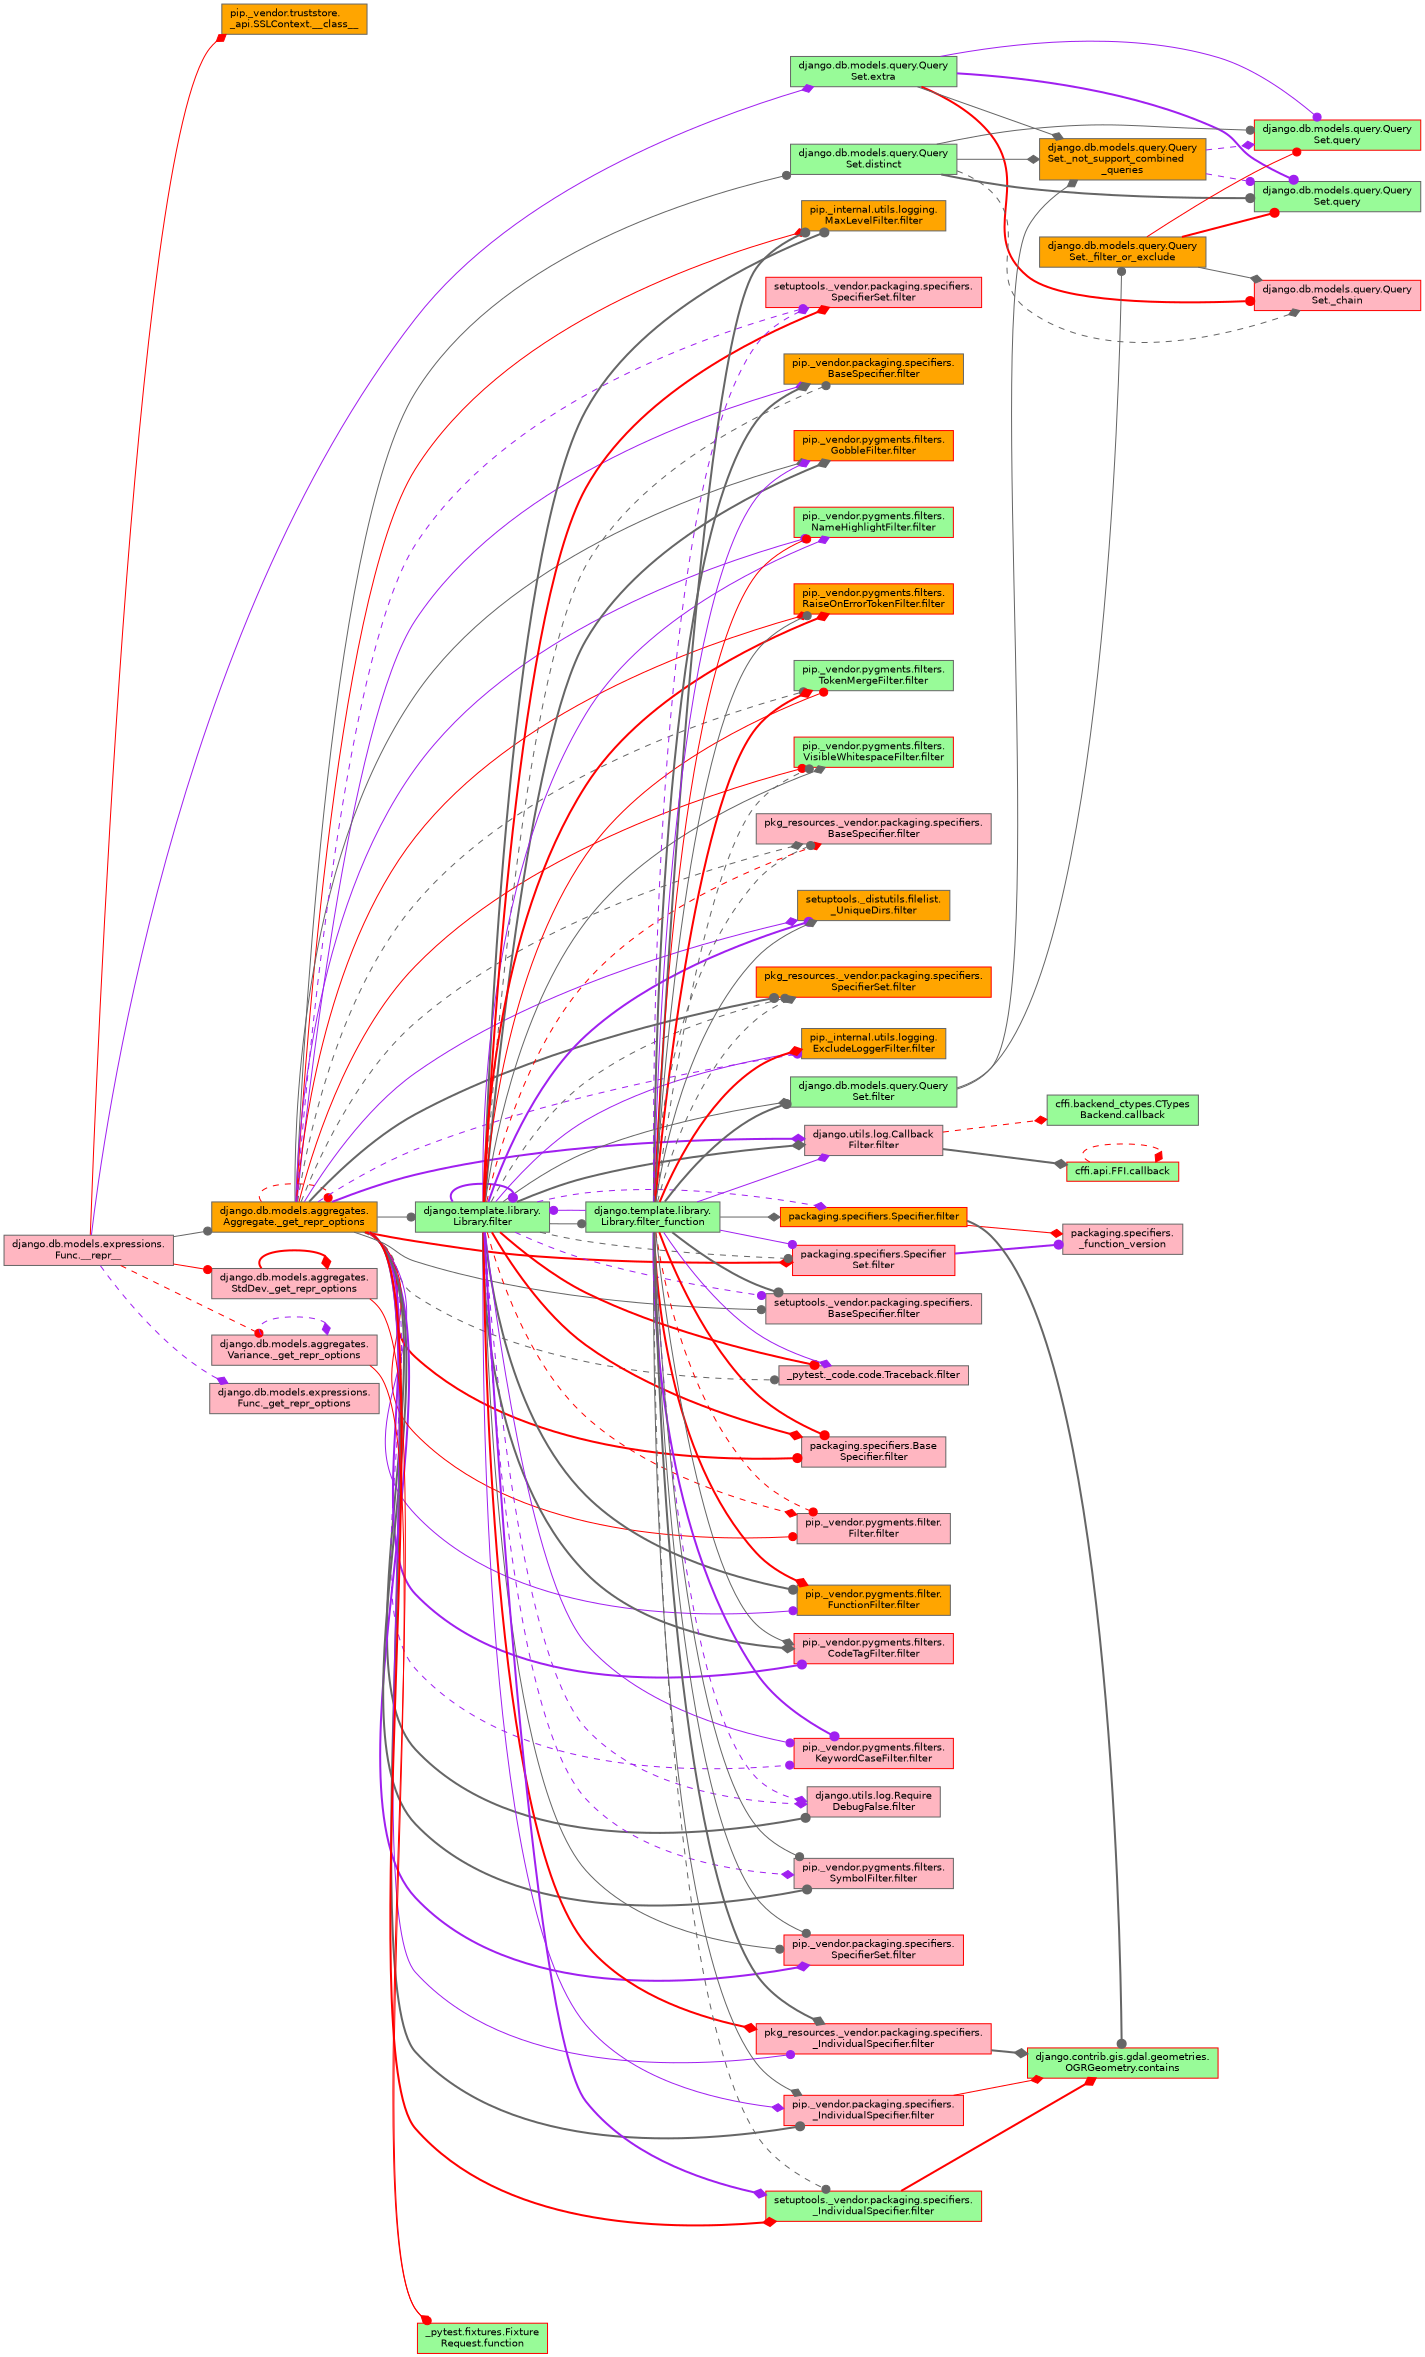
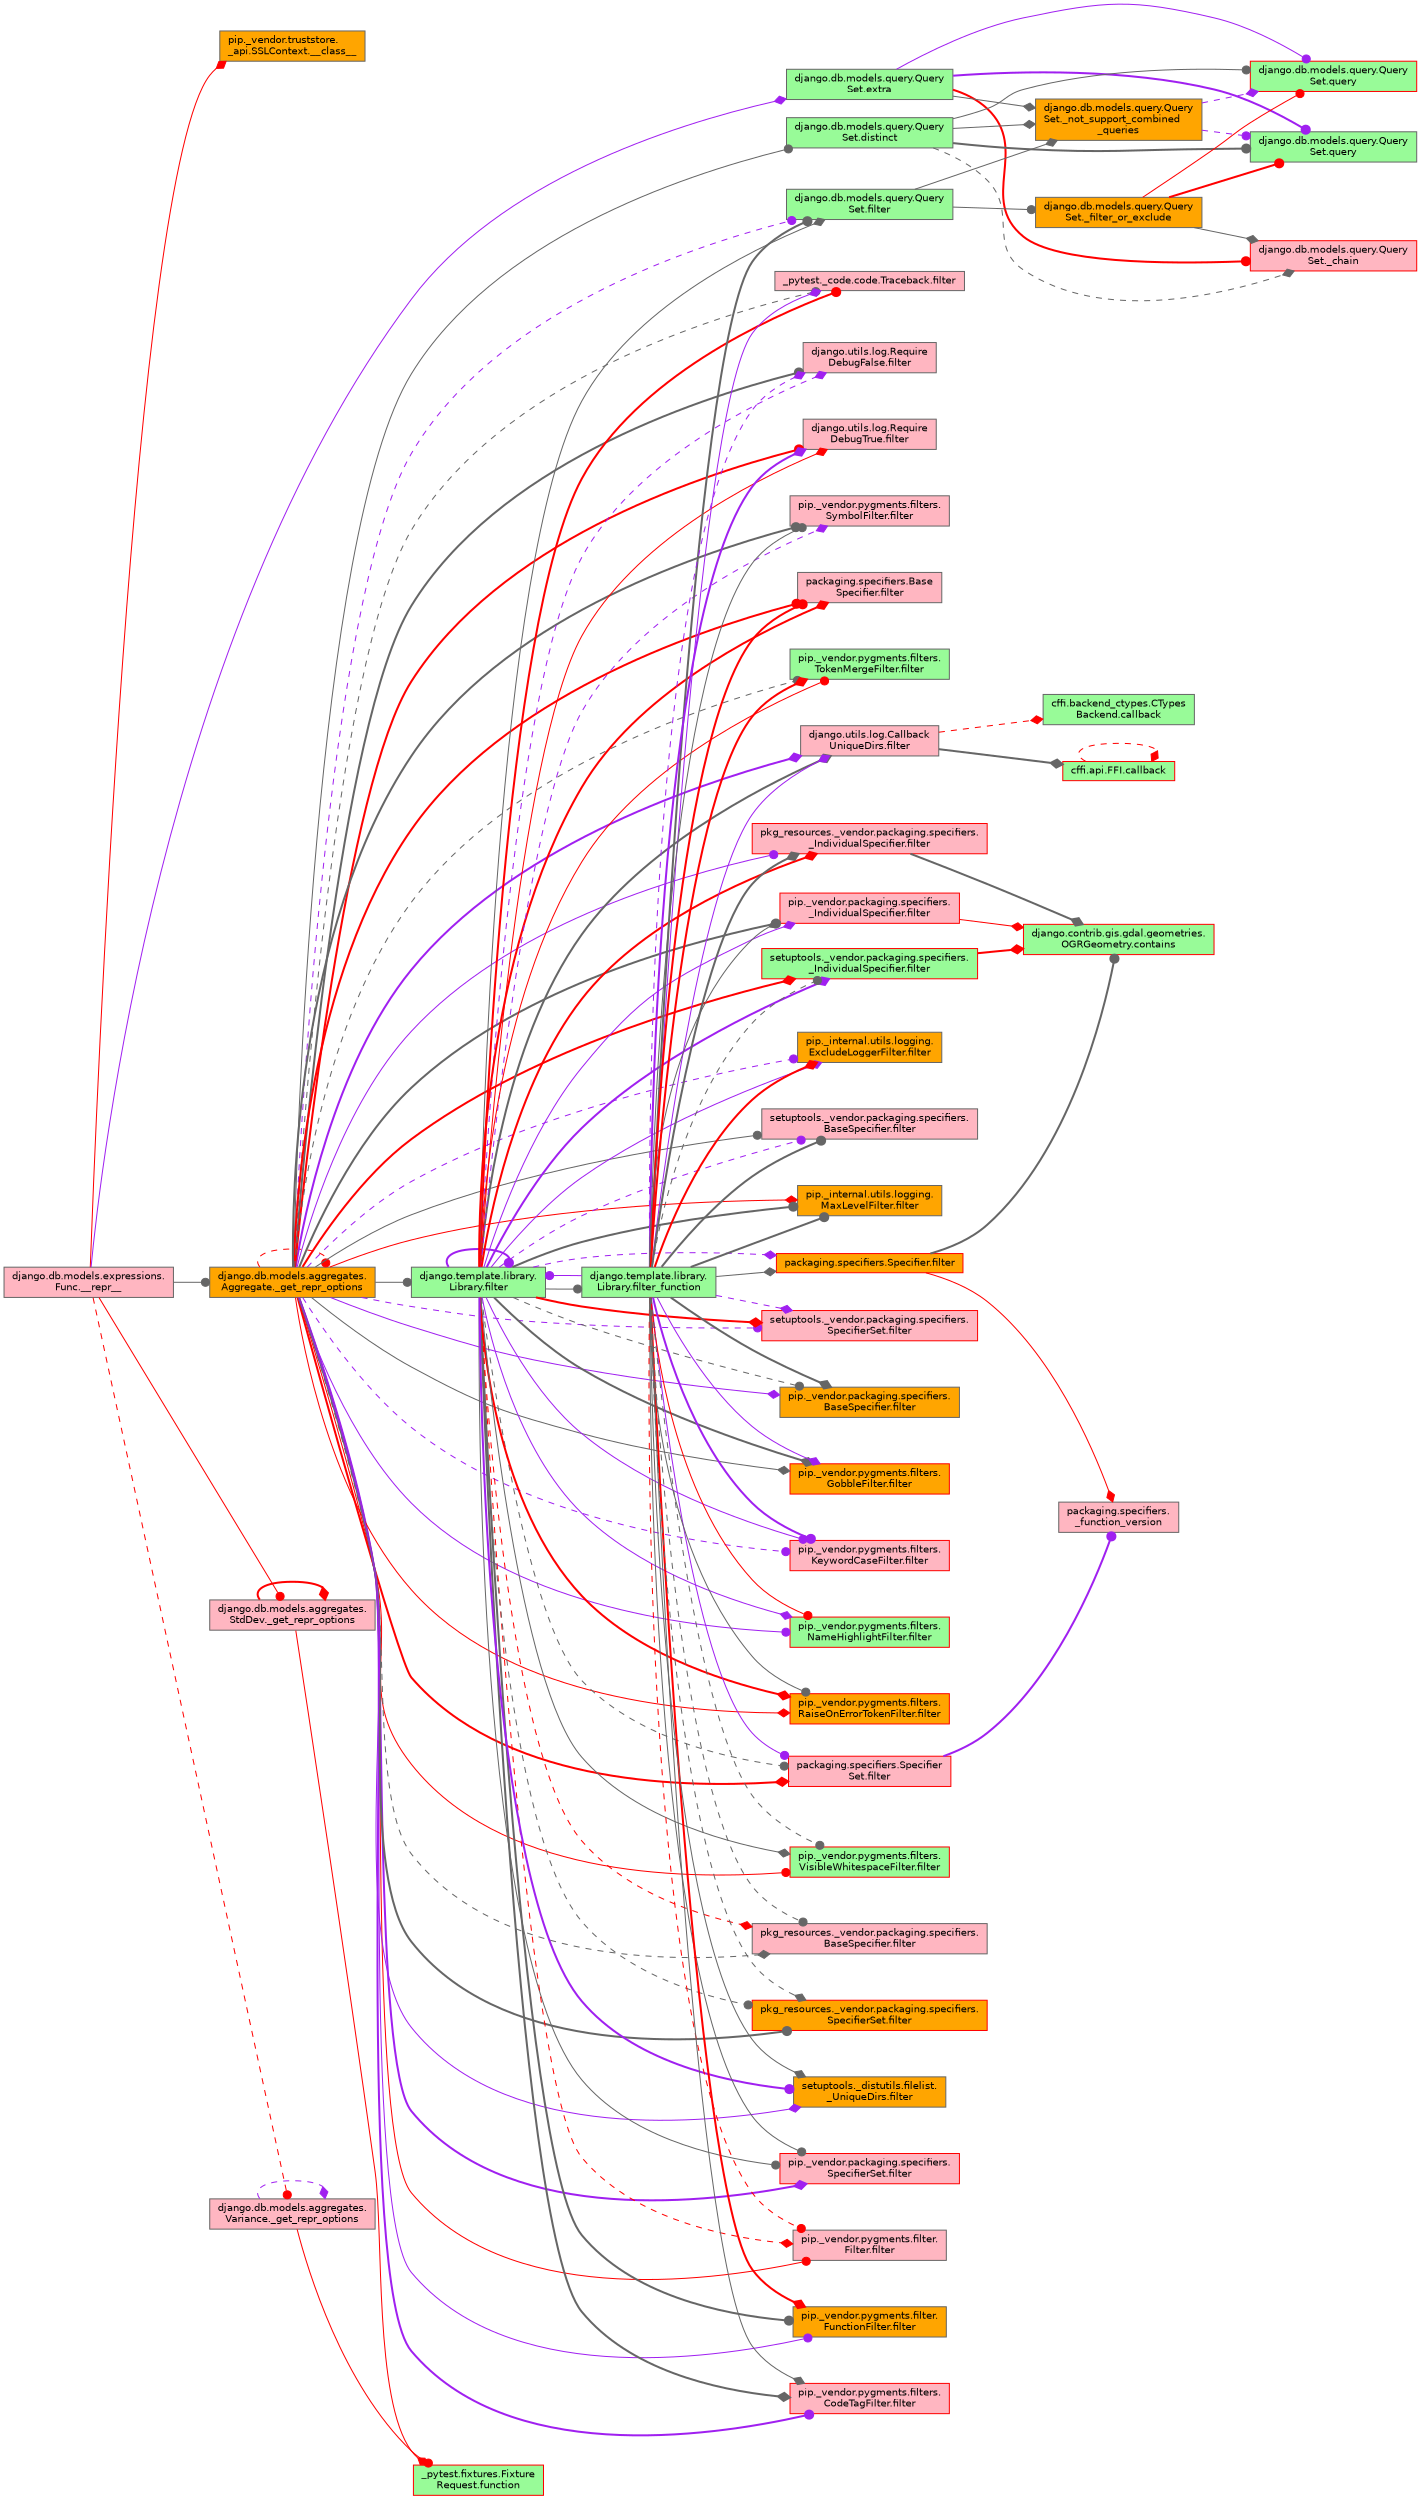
  digraph {
    rankdir=LR
    node [color=grey40 fillcolor=lightpink fontname=Helvetica fontsize=10 shape=box style=filled]
    edge [arrowhead=dot color=gray40 fontname=Helvetica fontsize=10 labelfontname=Helvetica labelfontsize=10 style=solid]
    n1 [color=gray40 fontcolor=black height=0.2 label="django.db.models.expressions.\lFunc.__repr__" width=0.4]
    n2 [fillcolor=orange height=0.2 label="pip._vendor.truststore.\l_api.SSLContext.__class__" width=0.4]
    n3 [fillcolor=orange height=0.2 label="django.db.models.aggregates.\lAggregate._get_repr_options" width=0.4]
    n4 [height=0.2 label="django.db.models.aggregates.\lStdDev._get_repr_options" width=0.4]
    n5 [height=0.2 label="django.db.models.aggregates.\lVariance._get_repr_options" width=0.4]
-   n6 [height=0.2 label="django.db.models.expressions.\lFunc._get_repr_options" width=0.4]
    n7 [fillcolor=palegreen height=0.2 label="django.db.models.query.Query\lSet.extra" width=0.4]
    n8 [fillcolor=palegreen height=0.2 label="django.db.models.query.Query\lSet.distinct" width=0.4]
    n9 [height=0.2 label="_pytest._code.code.Traceback.filter" width=0.4]
    n10 [fillcolor=palegreen height=0.2 label="django.db.models.query.Query\lSet.filter" width=0.4]
    n11 [fillcolor=palegreen height=0.2 label="django.template.library.\lLibrary.filter" width=0.4]
-   n12 [height=0.2 label="django.utils.log.Callback\lFilter.filter" width=0.4]
+   n12 [height=0.2 label="django.utils.log.Callback\lUniqueDirs.filter" width=0.4]
    n13 [height=0.2 label="django.utils.log.Require\lDebugFalse.filter" width=0.4]
+   n14 [height=0.2 label="django.utils.log.Require\lDebugTrue.filter" width=0.4]
    n15 [height=0.2 label="packaging.specifiers.Base\lSpecifier.filter" width=0.4]
    n16 [color=red height=0.2 label="packaging.specifiers.Specifier\lSet.filter" width=0.4]
    n17 [fillcolor=orange height=0.2 label="pip._internal.utils.logging.\lExcludeLoggerFilter.filter" width=0.4]
    n18 [fillcolor=orange height=0.2 label="pip._internal.utils.logging.\lMaxLevelFilter.filter" width=0.4]
    n19 [color=red height=0.2 label="pip._vendor.packaging.specifiers.\l_IndividualSpecifier.filter" width=0.4]
    n20 [fillcolor=orange height=0.2 label="pip._vendor.packaging.specifiers.\lBaseSpecifier.filter" width=0.4]
    n21 [color=red height=0.2 label="pip._vendor.packaging.specifiers.\lSpecifierSet.filter" width=0.4]
    n22 [height=0.2 label="pip._vendor.pygments.filter.\lFilter.filter" width=0.4]
    n23 [fillcolor=orange height=0.2 label="pip._vendor.pygments.filter.\lFunctionFilter.filter" width=0.4]
    n24 [color=red height=0.2 label="pip._vendor.pygments.filters.\lCodeTagFilter.filter" width=0.4]
    n25 [color=red fillcolor=orange height=0.2 label="pip._vendor.pygments.filters.\lGobbleFilter.filter" width=0.4]
    n26 [color=red height=0.2 label="pip._vendor.pygments.filters.\lKeywordCaseFilter.filter" width=0.4]
    n27 [color=red fillcolor=palegreen height=0.2 label="pip._vendor.pygments.filters.\lNameHighlightFilter.filter" width=0.4]
    n28 [color=red fillcolor=orange height=0.2 label="pip._vendor.pygments.filters.\lRaiseOnErrorTokenFilter.filter" width=0.4]
    n29 [height=0.2 label="pip._vendor.pygments.filters.\lSymbolFilter.filter" width=0.4]
    n30 [fillcolor=palegreen height=0.2 label="pip._vendor.pygments.filters.\lTokenMergeFilter.filter" width=0.4]
    n31 [color=red fillcolor=palegreen height=0.2 label="pip._vendor.pygments.filters.\lVisibleWhitespaceFilter.filter" width=0.4]
    n32 [color=red height=0.2 label="pkg_resources._vendor.packaging.specifiers.\l_IndividualSpecifier.filter" width=0.4]
    n33 [height=0.2 label="pkg_resources._vendor.packaging.specifiers.\lBaseSpecifier.filter" width=0.4]
    n34 [color=red fillcolor=orange height=0.2 label="pkg_resources._vendor.packaging.specifiers.\lSpecifierSet.filter" width=0.4]
    n35 [fillcolor=orange height=0.2 label="setuptools._distutils.filelist.\l_UniqueDirs.filter" width=0.4]
    n36 [color=red fillcolor=palegreen height=0.2 label="setuptools._vendor.packaging.specifiers.\l_IndividualSpecifier.filter" width=0.4]
    n37 [height=0.2 label="setuptools._vendor.packaging.specifiers.\lBaseSpecifier.filter" width=0.4]
    n38 [color=red height=0.2 label="setuptools._vendor.packaging.specifiers.\lSpecifierSet.filter" width=0.4]
    n39 [color=red fillcolor=palegreen height=0.2 label="_pytest.fixtures.Fixture\lRequest.function" width=0.4]
    n40 [color=red height=0.2 label="django.db.models.query.Query\lSet._chain" width=0.4]
    n41 [fillcolor=orange height=0.2 label="django.db.models.query.Query\lSet._not_support_combined\l_queries" width=0.4]
    n42 [color=red fillcolor=palegreen height=0.2 label="django.db.models.query.Query\lSet.query" width=0.4]
    n43 [fillcolor=palegreen height=0.2 label="django.db.models.query.Query\lSet.query" width=0.4]
    n44 [fillcolor=orange height=0.2 label="django.db.models.query.Query\lSet._filter_or_exclude" width=0.4]
    n45 [color=red fillcolor=orange height=0.2 label="packaging.specifiers.Specifier.filter" width=0.4]
    n46 [fillcolor=palegreen height=0.2 label="django.template.library.\lLibrary.filter_function" width=0.4]
    n47 [color=red fillcolor=palegreen height=0.2 label="cffi.api.FFI.callback" width=0.4]
    n48 [fillcolor=palegreen height=0.2 label="cffi.backend_ctypes.CTypes\lBackend.callback" width=0.4]
    n49 [height=0.2 label="packaging.specifiers.\l_function_version" width=0.4]
    n50 [color=red fillcolor=palegreen height=0.2 label="django.contrib.gis.gdal.geometries.\lOGRGeometry.contains" width=0.4]
    n1 -> n2 [arrowhead=diamond color=red]
    n1 -> n3
    n1 -> n4 [color=red]
    n1 -> n5 [color=red style=dashed]
-   n1 -> n6 [arrowhead=diamond color=purple style=dashed]
    n1 -> n7 [arrowhead=diamond color=purple]
    n3 -> n3 [color=red style=dashed]
    n3 -> n8
    n3 -> n9 [style=dashed]
+   n3 -> n10 [color=purple style=dashed]
    n3 -> n11
    n3 -> n12 [arrowhead=diamond color=purple style=bold]
    n3 -> n13 [style=bold]
+   n3 -> n14 [color=red style=bold]
    n3 -> n15 [color=red style=bold]
    n3 -> n16 [arrowhead=diamond color=red style=bold]
    n3 -> n17 [color=purple style=dashed]
    n3 -> n18 [arrowhead=diamond color=red]
    n3 -> n19 [style=bold]
    n3 -> n20 [arrowhead=diamond color=purple]
    n3 -> n21 [arrowhead=diamond color=purple style=bold]
    n3 -> n22 [color=red]
    n3 -> n23 [color=purple]
    n3 -> n24 [color=purple style=bold]
    n3 -> n25 [arrowhead=diamond]
    n3 -> n26 [color=purple style=dashed]
    n3 -> n27 [color=purple]
    n3 -> n28 [arrowhead=diamond color=red]
    n3 -> n29 [style=bold]
    n3 -> n30 [style=dashed]
    n3 -> n31 [color=red]
    n3 -> n32 [color=purple]
    n3 -> n33 [arrowhead=diamond style=dashed]
    n3 -> n34 [style=bold]
    n3 -> n35 [arrowhead=diamond color=purple]
    n3 -> n36 [arrowhead=diamond color=red style=bold]
    n3 -> n37
    n3 -> n38 [color=purple style=dashed]
    n4 -> n4 [arrowhead=diamond color=red style=bold]
    n4 -> n39 [arrowhead=diamond color=red]
    n5 -> n5 [arrowhead=diamond color=purple style=dashed]
    n5 -> n39 [color=red]
    n7 -> n40 [color=red style=bold]
    n7 -> n41 [arrowhead=diamond]
    n7 -> n42 [color=purple]
    n7 -> n43 [color=purple style=bold]
    n8 -> n40 [arrowhead=diamond style=dashed]
    n8 -> n41 [arrowhead=diamond]
    n8 -> n42
    n8 -> n43 [style=bold]
    n10 -> n41 [arrowhead=diamond]
    n10 -> n44
    n11 -> n9 [color=red style=bold]
    n11 -> n10 [arrowhead=diamond]
    n11 -> n11 [color=purple style=bold]
    n11 -> n12 [arrowhead=diamond style=bold]
    n11 -> n13 [arrowhead=diamond color=purple style=dashed]
+   n11 -> n14 [arrowhead=diamond color=red]
    n11 -> n15 [arrowhead=diamond color=red style=bold]
    n11 -> n16 [style=dashed]
    n11 -> n17 [arrowhead=diamond color=purple]
    n11 -> n18 [style=bold]
    n11 -> n19 [arrowhead=diamond color=purple]
    n11 -> n20 [style=dashed]
    n11 -> n21
    n11 -> n22 [arrowhead=diamond color=red style=dashed]
    n11 -> n23 [style=bold]
    n11 -> n24 [arrowhead=diamond style=bold]
    n11 -> n25 [arrowhead=diamond style=bold]
    n11 -> n26 [color=purple]
    n11 -> n27 [arrowhead=diamond color=purple]
    n11 -> n28 [arrowhead=diamond color=red style=bold]
    n11 -> n29 [arrowhead=diamond color=purple style=dashed]
    n11 -> n30 [color=red]
    n11 -> n31 [arrowhead=diamond]
    n11 -> n32 [arrowhead=diamond color=red style=bold]
    n11 -> n33 [arrowhead=diamond color=red style=dashed]
    n11 -> n34 [style=dashed]
    n11 -> n35 [color=purple style=bold]
    n11 -> n36 [arrowhead=diamond color=purple style=bold]
    n11 -> n37 [color=purple style=dashed]
    n11 -> n38 [arrowhead=diamond color=red style=bold]
    n11 -> n45 [arrowhead=diamond color=purple style=dashed]
    n11 -> n46
    n12 -> n47 [arrowhead=diamond style=bold]
    n12 -> n48 [arrowhead=diamond color=red style=dashed]
    n16 -> n49 [color=purple style=bold]
    n19 -> n50 [arrowhead=diamond color=red]
    n32 -> n50 [arrowhead=diamond style=bold]
    n36 -> n50 [arrowhead=diamond color=red style=bold]
    n41 -> n42 [arrowhead=diamond color=purple style=dashed]
    n41 -> n43 [color=purple style=dashed]
    n44 -> n40 [arrowhead=diamond]
    n44 -> n42 [color=red]
    n44 -> n43 [color=red style=bold]
    n45 -> n49 [arrowhead=diamond color=red]
    n45 -> n50 [style=bold]
    n46 -> n9 [arrowhead=diamond color=purple]
    n46 -> n10 [style=bold]
    n46 -> n11 [color=purple]
    n46 -> n12 [arrowhead=diamond color=purple]
    n46 -> n13 [arrowhead=diamond color=purple style=dashed]
+   n46 -> n14 [arrowhead=diamond color=purple style=bold]
    n46 -> n15 [color=red style=bold]
    n46 -> n16 [color=purple]
    n46 -> n17 [arrowhead=diamond color=red style=bold]
    n46 -> n18 [style=bold]
    n46 -> n19 [arrowhead=diamond]
    n46 -> n20 [arrowhead=diamond style=bold]
    n46 -> n21
    n46 -> n22 [color=red style=dashed]
    n46 -> n23 [arrowhead=diamond color=red style=bold]
    n46 -> n24 [arrowhead=diamond]
    n46 -> n25 [arrowhead=diamond color=purple]
    n46 -> n26 [color=purple style=bold]
    n46 -> n27 [color=red]
    n46 -> n28
    n46 -> n29
    n46 -> n30 [arrowhead=diamond color=red style=bold]
    n46 -> n31 [style=dashed]
    n46 -> n32 [arrowhead=diamond style=bold]
    n46 -> n33 [style=dashed]
    n46 -> n34 [arrowhead=diamond style=dashed]
    n46 -> n35 [arrowhead=diamond]
    n46 -> n36 [style=dashed]
    n46 -> n37 [style=bold]
    n46 -> n38 [arrowhead=diamond color=purple style=dashed]
    n46 -> n45 [arrowhead=diamond]
    n47 -> n47 [arrowhead=diamond color=red style=dashed]
  }
